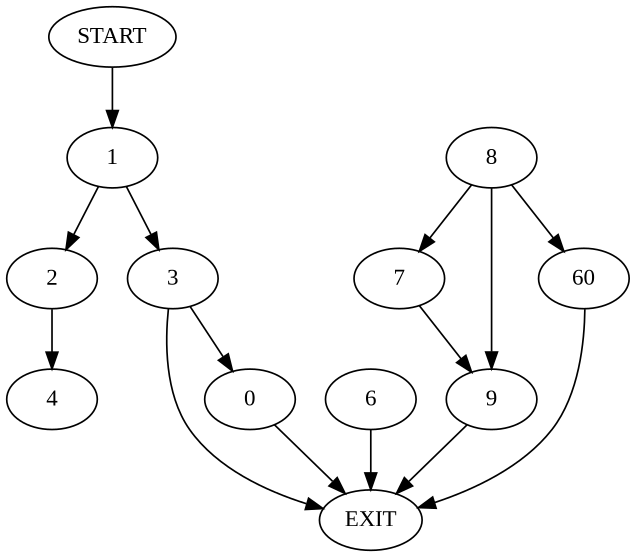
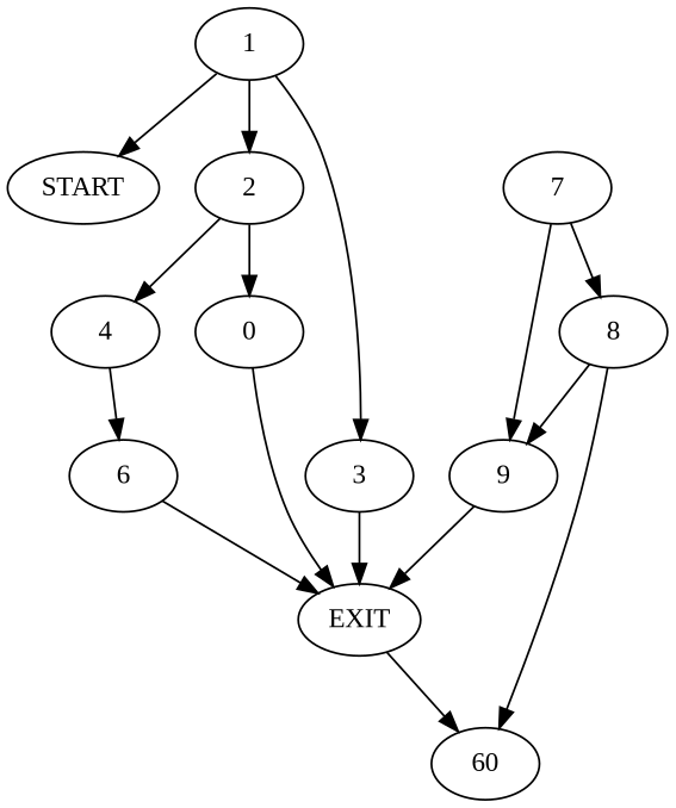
  digraph {
    fontname="Liberation Serif"
    node [fontname="Liberation Serif"]
    edge [fontname="Liberation Serif"]
    n1 [label=START]
    1
    2
    3
    n5 [label=EXIT]
    4
    n7 [label=0]
    6
    7
    8
    9
    n12 [label=60]
-   n1 -> 1
+   1 -> n1
    1 -> 2
    1 -> 3
    2 -> 4
-   3 -> n7
+   2 -> n7
    3 -> n5
+   4 -> 6
    n7 -> n5
    6 -> n5
-   8 -> 7
+   7 -> 8
    7 -> 9
    8 -> 9
    8 -> n12
    9 -> n5
-   n12 -> n5
+   n5 -> n12
  }
